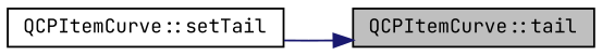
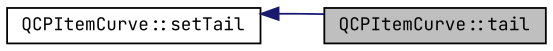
  digraph {
    rankdir=RL
    fontname="JetBrains Mono"
    node [color=black fontname="JetBrains Mono" fontsize=10 shape=record style=filled]
    n1 [fillcolor=grey75 fontcolor=black height=0.2 label="QCPItemCurve::tail" width=0.4]
    n2 [fillcolor=white height=0.2 label="QCPItemCurve::setTail" width=0.4]
-   n1 -> n2 [color=midnightblue dir=back fontname="JetBrains Mono" fontsize=10 labelfontname=Helvetica labelfontsize=10 style=solid]
+   n2 -> n1 [color=midnightblue dir=back fontname="JetBrains Mono" fontsize=10 labelfontname=Helvetica labelfontsize=10 style=solid]
  }
